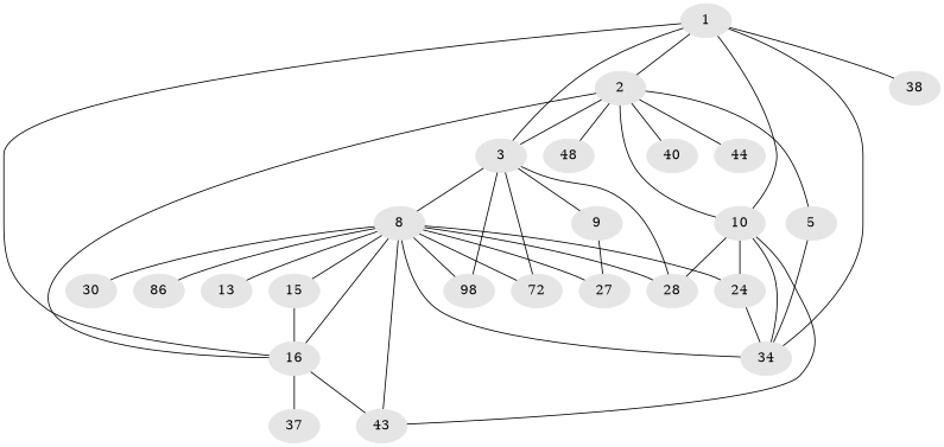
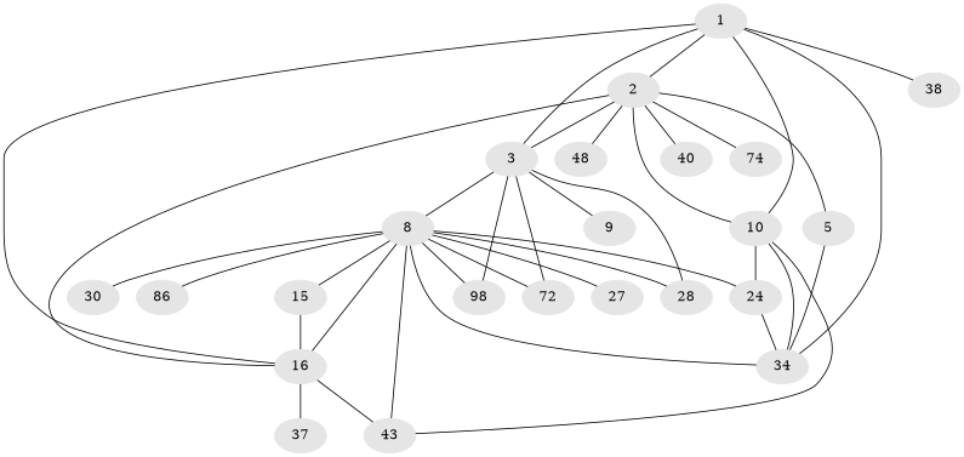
  graph {
    node [color=gray90 style=filled]
    1 [super="+12"]
    2 [super="+23+19+4"]
    3 [super="+7+6"]
    10 [super="+20+48"]
    16 [super="+25"]
    34 [super="+35+50"]
    38
    5
    40
-   44
+   44 [label=74]
    n11 [label=48]
    8 [super="+11"]
    9
    n14 [label=98 super="+31+21"]
    28
    n16 [label=72 super="+51"]
    24 [super="+49"]
    43 [super="+46"]
    37
-   13
    15 [super="+22"]
    n22 [label=27]
    30
    n24 [label=86]
    1 -- 2
    1 -- 3
    1 -- 10
    1 -- 16
    1 -- 34
    1 -- 38
    2 -- 3 [weight=3]
    2 -- 10 [weight=2]
    2 -- 16
    2 -- 5
    2 -- 40
    2 -- 44
    2 -- n11
    3 -- 8
    3 -- 9
    3 -- n14
    3 -- 28
    3 -- n16
    10 -- 34
-   10 -- 28
    10 -- 24
    10 -- 43
    16 -- 43
    16 -- 37
    5 -- 34
    8 -- 16
    8 -- 34
    8 -- n14
    8 -- 28
    8 -- n16
    8 -- 24
    8 -- 43
-   8 -- 13
    8 -- 15 [weight=2]
    8 -- n22
    8 -- 30
    8 -- n24
-   9 -- n22
    24 -- 34 [weight=2]
    15 -- 16
  }
